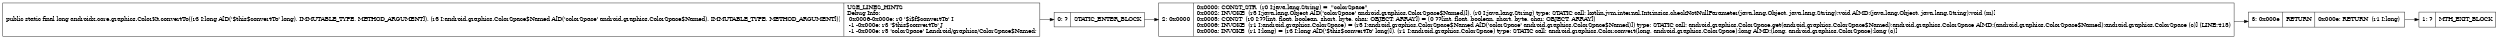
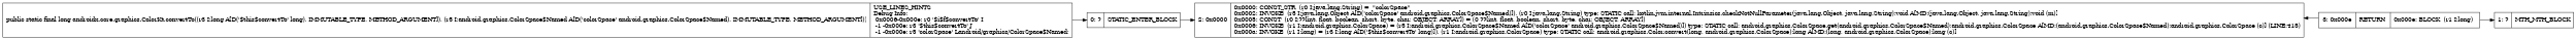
  digraph {
    rankdir=LR
    node [shape=record]
    n1 [label="{0\:\ ?|STATIC_ENTER_BLOCK\l}"]
    n2 [label="{2\:\ 0x0000|0x0000: CONST_STR  (r0 I:java.lang.String) =  \"colorSpace\" \l0x0002: INVOKE  (r5 I:java.lang.Object A[D('colorSpace' android.graphics.ColorSpace$Named)]), (r0 I:java.lang.String) type: STATIC call: kotlin.jvm.internal.Intrinsics.checkNotNullParameter(java.lang.Object, java.lang.String):void A[MD:(java.lang.Object, java.lang.String):void (m)]\l0x0005: CONST  (r0 I:??[int, float, boolean, short, byte, char, OBJECT, ARRAY]) = (0 ??[int, float, boolean, short, byte, char, OBJECT, ARRAY]) \l0x0006: INVOKE  (r1 I:android.graphics.ColorSpace) = (r5 I:android.graphics.ColorSpace$Named A[D('colorSpace' android.graphics.ColorSpace$Named)]) type: STATIC call: android.graphics.ColorSpace.get(android.graphics.ColorSpace$Named):android.graphics.ColorSpace A[MD:(android.graphics.ColorSpace$Named):android.graphics.ColorSpace (c)] (LINE:415)\l0x000a: INVOKE  (r1 I:long) = (r3 I:long A[D('$this$convertTo' long)]), (r1 I:android.graphics.ColorSpace) type: STATIC call: android.graphics.Color.convert(long, android.graphics.ColorSpace):long A[MD:(long, android.graphics.ColorSpace):long (c)]\l}"]
-   n3 [label="{3\:\ 0x000e|RETURN\l|0x000e: RETURN  (r1 I:long) \l}"]
-   n4 [label="{1\:\ ?|MTH_EXIT_BLOCK\l}"]
+   n3 [label="{3\:\ 0x000e|RETURN\l|0x000e: BLOCK  (r1 I:long) \l}"]
+   n4 [label="{1\:\ ?|MTH_MTH_BLOCK\l}"]
    n5 [label="{public static final long androidx.core.graphics.ColorKt.convertTo((r3 I:long A[D('$this$convertTo' long), IMMUTABLE_TYPE, METHOD_ARGUMENT]), (r5 I:android.graphics.ColorSpace$Named A[D('colorSpace' android.graphics.ColorSpace$Named), IMMUTABLE_TYPE, METHOD_ARGUMENT]))  | USE_LINES_HINTS\lDebug Info:\l  0x0006\-0x000e: r0 '$i$f$convertTo' I\l  \-1 \-0x000e: r3 '$this$convertTo' J\l  \-1 \-0x000e: r5 'colorSpace' Landroid\/graphics\/ColorSpace$Named;\l}"]
    n1 -> n2
-   n2 -> n3
+   n3 -> n2
    n3 -> n4
    n5 -> n1
  }
